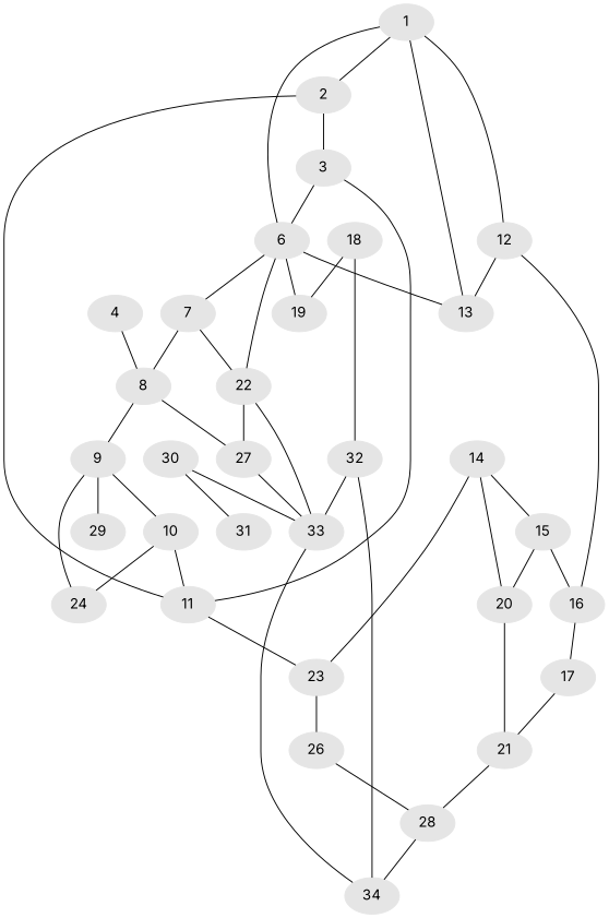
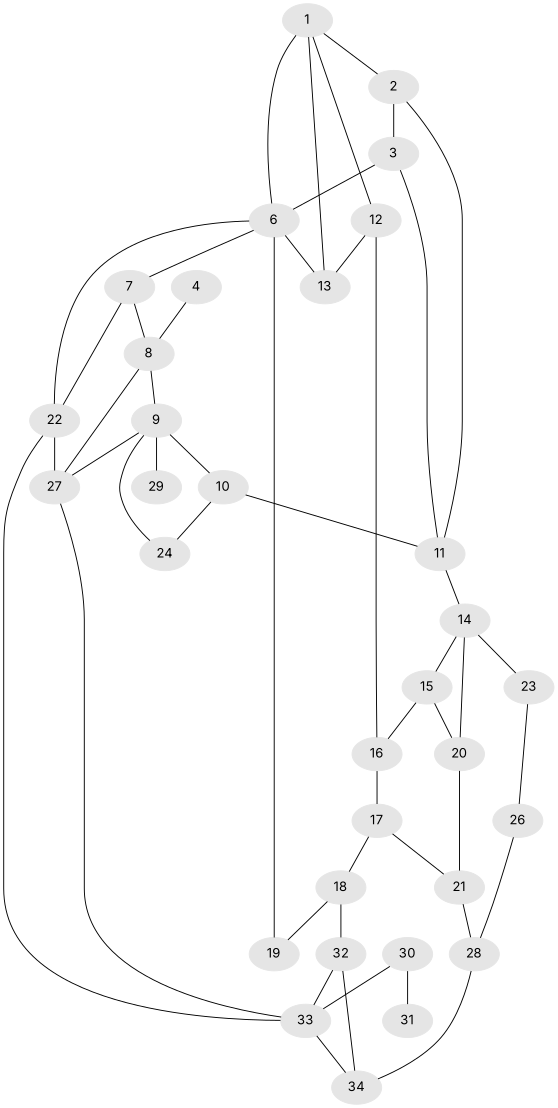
  graph {
    fontname=Inter
    node [color=gray90 fontname=Inter style=filled]
    edge [fontname=Inter weight=1.0]
    1
    2
    6
    12
    13
    3
    11
    7
    19
    22
    16
    14
    4
    8
    9
    27
    33
    10
    24
    29
    15
    20
    23
    17
    21
    26
    18
    32
    28
    34
    30
    31
    1 -- 2
    1 -- 6
    1 -- 12
    1 -- 13
    2 -- 3
    2 -- 11
    6 -- 13
    6 -- 7
    6 -- 19 [weight=2.0]
    6 -- 22
    12 -- 13
    12 -- 16
    3 -- 6
    3 -- 11
-   11 -- 23 [weight=2.0]
+   11 -- 14 [weight=2.0]
    7 -- 22
    7 -- 8
    22 -- 27
    22 -- 33
    16 -- 17
    14 -- 15
    14 -- 20
    14 -- 23 [weight=2.0]
    4 -- 8
    8 -- 9
    8 -- 27
+   9 -- 27
    9 -- 10
    9 -- 24
    9 -- 29 [weight=2.0]
    27 -- 33
    33 -- 34
    10 -- 11 [weight=2.0]
    10 -- 24
    15 -- 16
    15 -- 20
    20 -- 21
    23 -- 26
    17 -- 21
+   17 -- 18
    21 -- 28
    26 -- 28
    18 -- 19
    18 -- 32
    32 -- 33
    32 -- 34
    28 -- 34
    30 -- 33 [weight=2.0]
    30 -- 31 [weight=2.0]
  }
